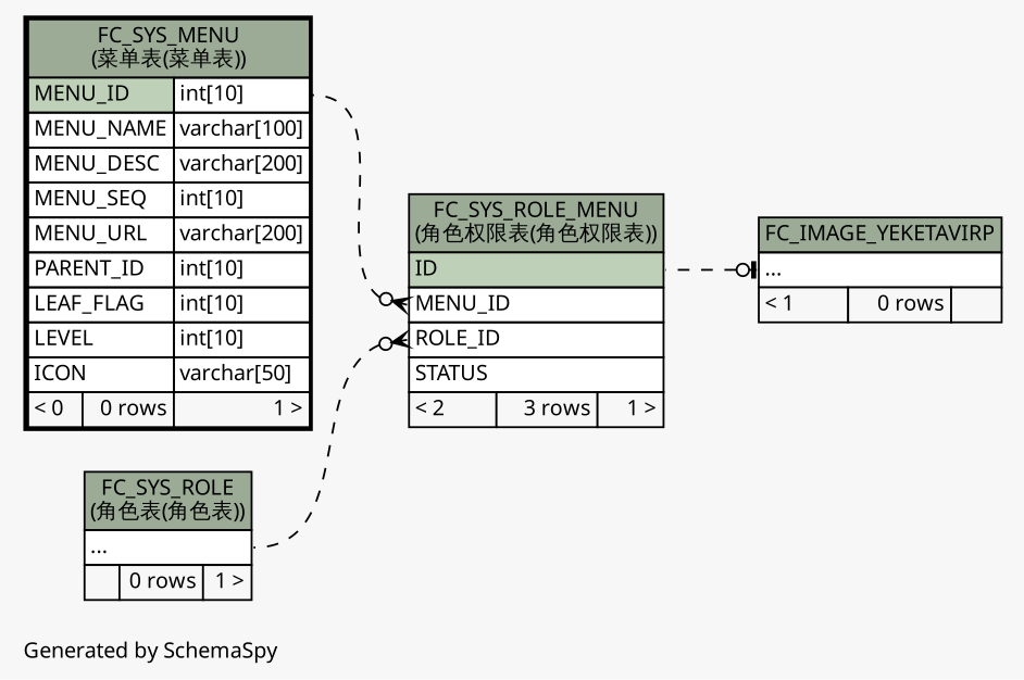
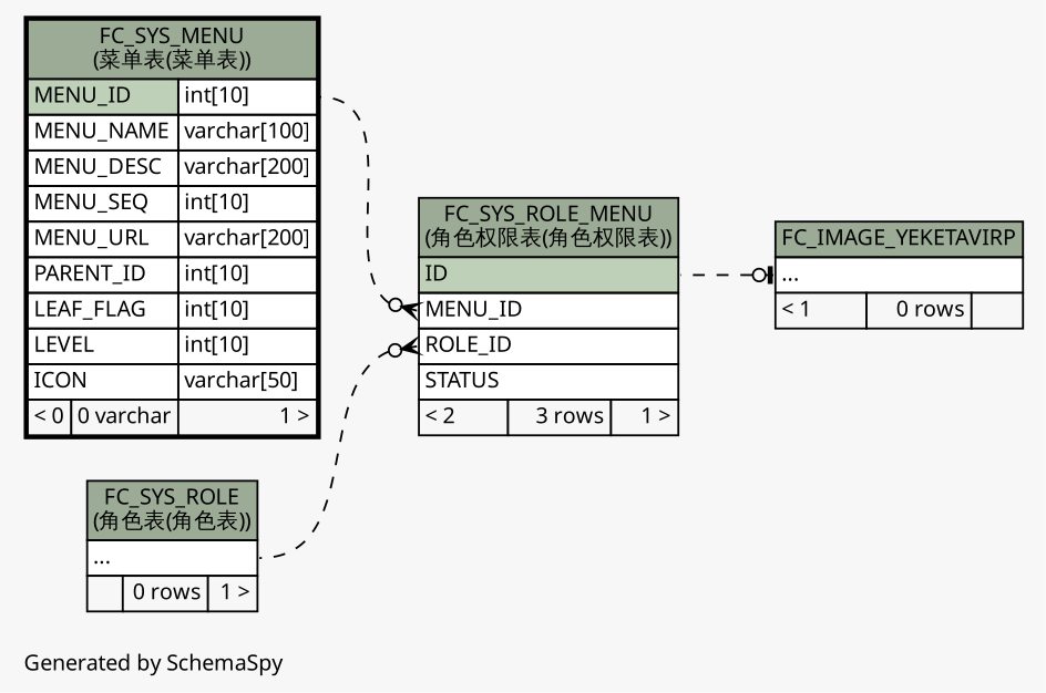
  digraph {
    bgcolor="#f7f7f7"
    fontname="Microsoft YaHei"
    fontsize=11
    label="\nGenerated by SchemaSpy"
    labeljust=l
    nodesep=0.18
    rankdir=RL
    ranksep=0.46
    node [fontname="Microsoft YaHei" fontsize=11 shape=plaintext]
    edge [arrowhead=none arrowsize=0.8 arrowtail=crowodot dir=back style=dashed]
    n1 [label=<     <TABLE BORDER="0" CELLBORDER="1" CELLSPACING="0" BGCOLOR="#ffffff">       <TR><TD COLSPAN="3" BGCOLOR="#9bab96" ALIGN="CENTER">FC_IMAGE_YEKETAVIRP</TD></TR>       <TR><TD PORT="elipses" COLSPAN="3" ALIGN="LEFT">...</TD></TR>       <TR><TD ALIGN="LEFT" BGCOLOR="#f7f7f7">&lt; 1</TD><TD ALIGN="RIGHT" BGCOLOR="#f7f7f7">0 rows</TD><TD ALIGN="RIGHT" BGCOLOR="#f7f7f7">  </TD></TR>     </TABLE>>]
    n2 [label=<     <TABLE BORDER="0" CELLBORDER="1" CELLSPACING="0" BGCOLOR="#ffffff">       <TR><TD COLSPAN="3" BGCOLOR="#9bab96" ALIGN="CENTER">FC_SYS_ROLE_MENU<br/>(角色权限表(角色权限表))</TD></TR>       <TR><TD PORT="ID" COLSPAN="3" BGCOLOR="#bed1b8" ALIGN="LEFT">ID</TD></TR>       <TR><TD PORT="MENU_ID" COLSPAN="3" ALIGN="LEFT">MENU_ID</TD></TR>       <TR><TD PORT="ROLE_ID" COLSPAN="3" ALIGN="LEFT">ROLE_ID</TD></TR>       <TR><TD PORT="STATUS" COLSPAN="3" ALIGN="LEFT">STATUS</TD></TR>       <TR><TD ALIGN="LEFT" BGCOLOR="#f7f7f7">&lt; 2</TD><TD ALIGN="RIGHT" BGCOLOR="#f7f7f7">3 rows</TD><TD ALIGN="RIGHT" BGCOLOR="#f7f7f7">1 &gt;</TD></TR>     </TABLE>>]
-   n3 [label=<     <TABLE BORDER="2" CELLBORDER="1" CELLSPACING="0" BGCOLOR="#ffffff">       <TR><TD COLSPAN="3" BGCOLOR="#9bab96" ALIGN="CENTER">FC_SYS_MENU<br/>(菜单表(菜单表))</TD></TR>       <TR><TD PORT="MENU_ID" COLSPAN="2" BGCOLOR="#bed1b8" ALIGN="LEFT">MENU_ID</TD><TD PORT="MENU_ID.type" ALIGN="LEFT">int[10]</TD></TR>       <TR><TD PORT="MENU_NAME" COLSPAN="2" ALIGN="LEFT">MENU_NAME</TD><TD PORT="MENU_NAME.type" ALIGN="LEFT">varchar[100]</TD></TR>       <TR><TD PORT="MENU_DESC" COLSPAN="2" ALIGN="LEFT">MENU_DESC</TD><TD PORT="MENU_DESC.type" ALIGN="LEFT">varchar[200]</TD></TR>       <TR><TD PORT="MENU_SEQ" COLSPAN="2" ALIGN="LEFT">MENU_SEQ</TD><TD PORT="MENU_SEQ.type" ALIGN="LEFT">int[10]</TD></TR>       <TR><TD PORT="MENU_URL" COLSPAN="2" ALIGN="LEFT">MENU_URL</TD><TD PORT="MENU_URL.type" ALIGN="LEFT">varchar[200]</TD></TR>       <TR><TD PORT="PARENT_ID" COLSPAN="2" ALIGN="LEFT">PARENT_ID</TD><TD PORT="PARENT_ID.type" ALIGN="LEFT">int[10]</TD></TR>       <TR><TD PORT="LEAF_FLAG" COLSPAN="2" ALIGN="LEFT">LEAF_FLAG</TD><TD PORT="LEAF_FLAG.type" ALIGN="LEFT">int[10]</TD></TR>       <TR><TD PORT="LEVEL" COLSPAN="2" ALIGN="LEFT">LEVEL</TD><TD PORT="LEVEL.type" ALIGN="LEFT">int[10]</TD></TR>       <TR><TD PORT="ICON" COLSPAN="2" ALIGN="LEFT">ICON</TD><TD PORT="ICON.type" ALIGN="LEFT">varchar[50]</TD></TR>       <TR><TD ALIGN="LEFT" BGCOLOR="#f7f7f7">&lt; 0</TD><TD ALIGN="RIGHT" BGCOLOR="#f7f7f7">0 rows</TD><TD ALIGN="RIGHT" BGCOLOR="#f7f7f7">1 &gt;</TD></TR>     </TABLE>>]
+   n3 [label=<     <TABLE BORDER="2" CELLBORDER="1" CELLSPACING="0" BGCOLOR="#ffffff">       <TR><TD COLSPAN="3" BGCOLOR="#9bab96" ALIGN="CENTER">FC_SYS_MENU<br/>(菜单表(菜单表))</TD></TR>       <TR><TD PORT="MENU_ID" COLSPAN="2" BGCOLOR="#bed1b8" ALIGN="LEFT">MENU_ID</TD><TD PORT="MENU_ID.type" ALIGN="LEFT">int[10]</TD></TR>       <TR><TD PORT="MENU_NAME" COLSPAN="2" ALIGN="LEFT">MENU_NAME</TD><TD PORT="MENU_NAME.type" ALIGN="LEFT">varchar[100]</TD></TR>       <TR><TD PORT="MENU_DESC" COLSPAN="2" ALIGN="LEFT">MENU_DESC</TD><TD PORT="MENU_DESC.type" ALIGN="LEFT">varchar[200]</TD></TR>       <TR><TD PORT="MENU_SEQ" COLSPAN="2" ALIGN="LEFT">MENU_SEQ</TD><TD PORT="MENU_SEQ.type" ALIGN="LEFT">int[10]</TD></TR>       <TR><TD PORT="MENU_URL" COLSPAN="2" ALIGN="LEFT">MENU_URL</TD><TD PORT="MENU_URL.type" ALIGN="LEFT">varchar[200]</TD></TR>       <TR><TD PORT="PARENT_ID" COLSPAN="2" ALIGN="LEFT">PARENT_ID</TD><TD PORT="PARENT_ID.type" ALIGN="LEFT">int[10]</TD></TR>       <TR><TD PORT="LEAF_FLAG" COLSPAN="2" ALIGN="LEFT">LEAF_FLAG</TD><TD PORT="LEAF_FLAG.type" ALIGN="LEFT">int[10]</TD></TR>       <TR><TD PORT="LEVEL" COLSPAN="2" ALIGN="LEFT">LEVEL</TD><TD PORT="LEVEL.type" ALIGN="LEFT">int[10]</TD></TR>       <TR><TD PORT="ICON" COLSPAN="2" ALIGN="LEFT">ICON</TD><TD PORT="ICON.type" ALIGN="LEFT">varchar[50]</TD></TR>       <TR><TD ALIGN="LEFT" BGCOLOR="#f7f7f7">&lt; 0</TD><TD ALIGN="RIGHT" BGCOLOR="#f7f7f7">0 varchar</TD><TD ALIGN="RIGHT" BGCOLOR="#f7f7f7">1 &gt;</TD></TR>     </TABLE>>]
    n4 [label=<     <TABLE BORDER="0" CELLBORDER="1" CELLSPACING="0" BGCOLOR="#ffffff">       <TR><TD COLSPAN="3" BGCOLOR="#9bab96" ALIGN="CENTER">FC_SYS_ROLE<br/>(角色表(角色表))</TD></TR>       <TR><TD PORT="elipses" COLSPAN="3" ALIGN="LEFT">...</TD></TR>       <TR><TD ALIGN="LEFT" BGCOLOR="#f7f7f7">  </TD><TD ALIGN="RIGHT" BGCOLOR="#f7f7f7">0 rows</TD><TD ALIGN="RIGHT" BGCOLOR="#f7f7f7">1 &gt;</TD></TR>     </TABLE>>]
    n1 -> n2 [arrowtail=teeodot headport="ID:e" tailport="elipses:w"]
    n2 -> n3 [headport="MENU_ID.type:e" tailport="MENU_ID:w"]
    n2 -> n4 [headport="elipses:e" tailport="ROLE_ID:w"]
  }
